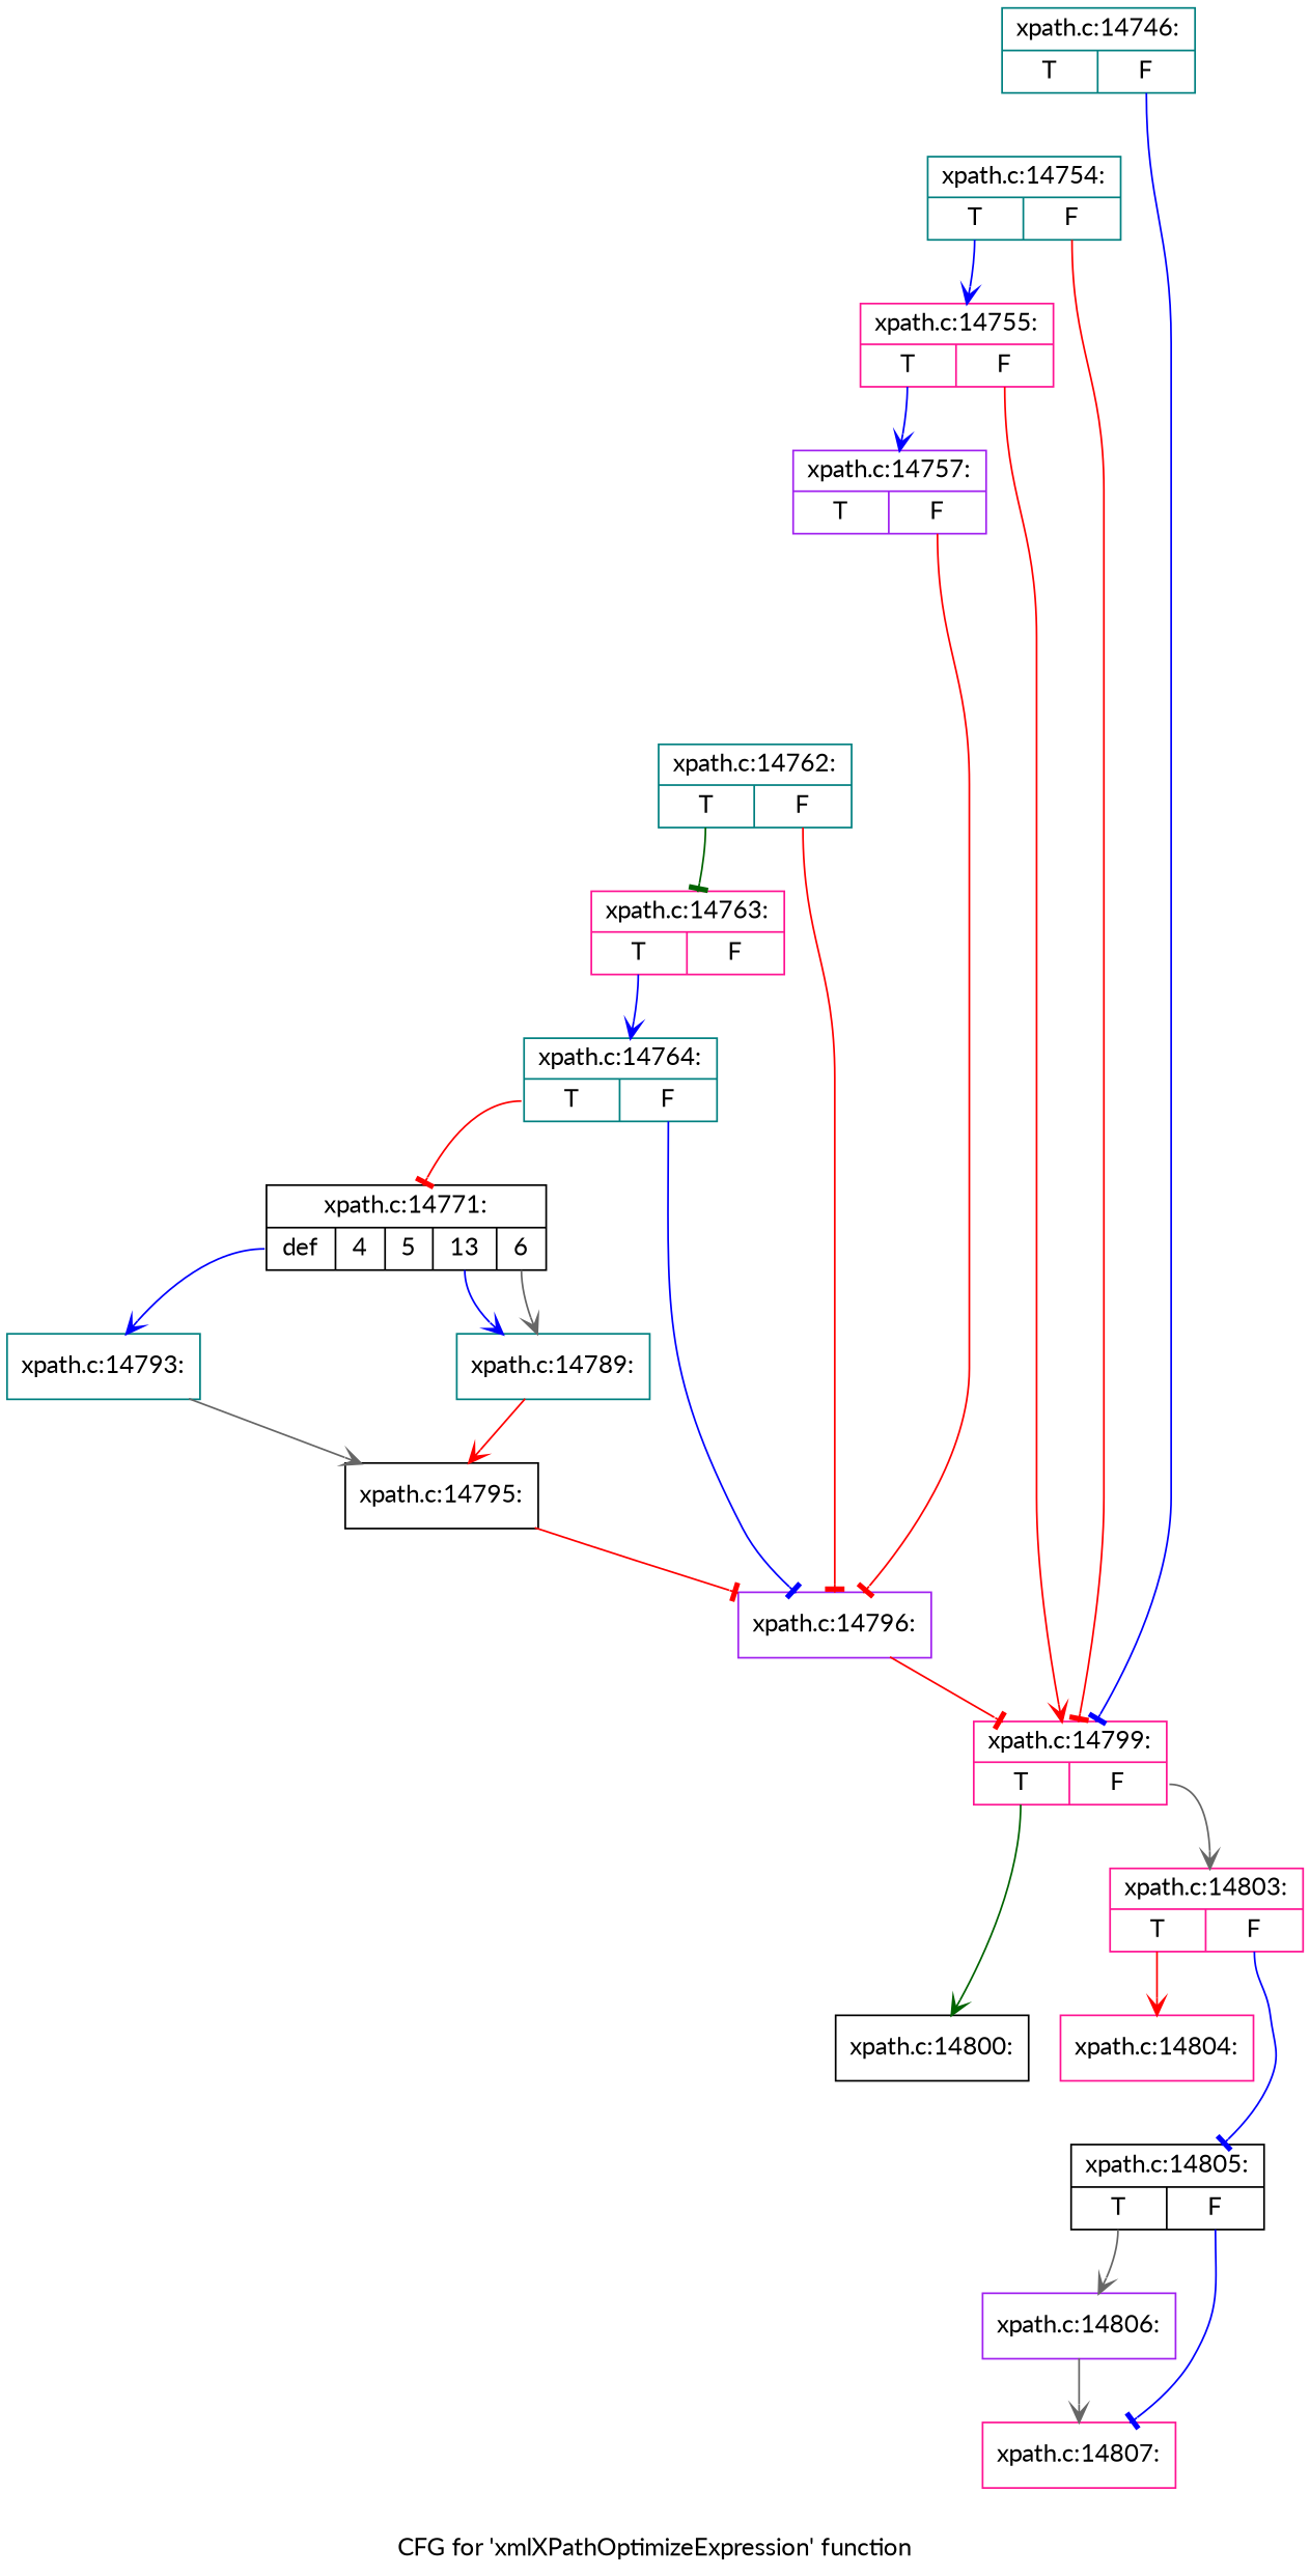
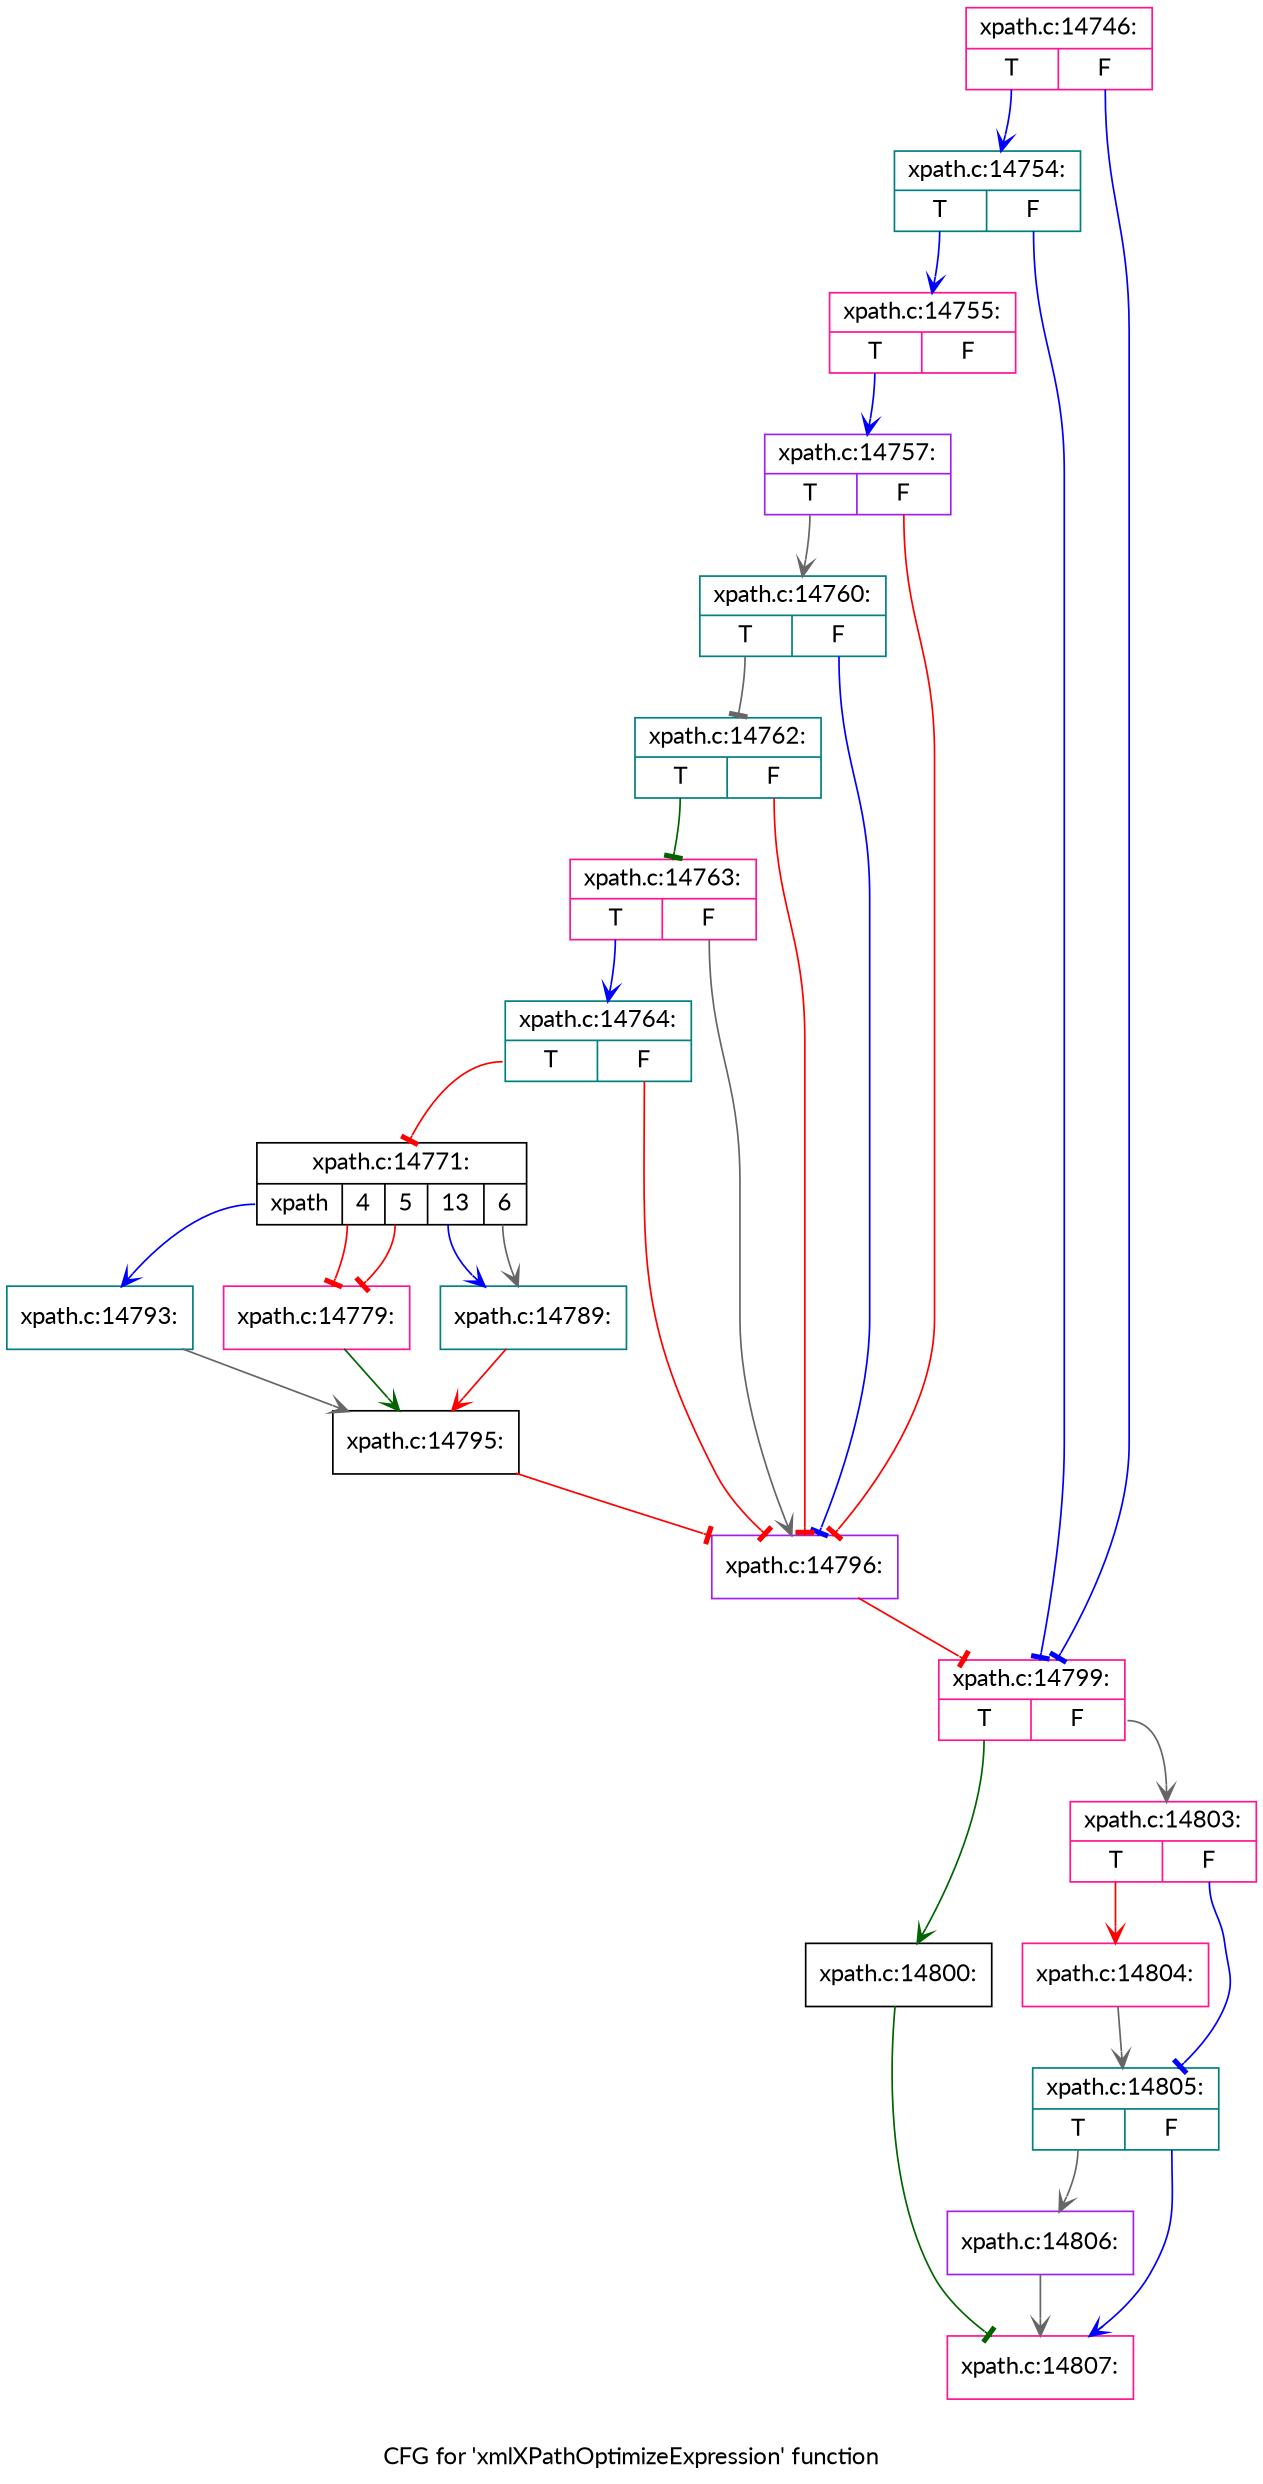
  digraph {
    fontname=Lato
    label="CFG for 'xmlXPathOptimizeExpression' function"
    node [color=deeppink fontname=Lato shape=record]
    edge [arrowhead=vee color=red fontname=Lato tailport=s0]
-   n1 [color=teal label="{xpath.c:14746:|{<s0>T|<s1>F}}"]
+   n1 [label="{xpath.c:14746:|{<s0>T|<s1>F}}"]
    n2 [color=teal label="{xpath.c:14754:|{<s0>T|<s1>F}}"]
    n3 [label="{xpath.c:14799:|{<s0>T|<s1>F}}"]
    n4 [label="{xpath.c:14755:|{<s0>T|<s1>F}}"]
    n5 [color=black label="{xpath.c:14800:}"]
    n6 [label="{xpath.c:14803:|{<s0>T|<s1>F}}"]
    n7 [color=purple label="{xpath.c:14757:|{<s0>T|<s1>F}}"]
    n8 [label="{xpath.c:14807:}"]
    n9 [label="{xpath.c:14804:}"]
-   n10 [color=black label="{xpath.c:14805:|{<s0>T|<s1>F}}"]
+   n10 [color=teal label="{xpath.c:14805:|{<s0>T|<s1>F}}"]
+   n11 [color=teal label="{xpath.c:14760:|{<s0>T|<s1>F}}"]
    n12 [color=purple label="{xpath.c:14796:}"]
    n13 [color=teal label="{xpath.c:14762:|{<s0>T|<s1>F}}"]
    n14 [label="{xpath.c:14763:|{<s0>T|<s1>F}}"]
    n15 [color=teal label="{xpath.c:14764:|{<s0>T|<s1>F}}"]
-   n16 [color=black label="{xpath.c:14771:|{<s0>def|<s1>4|<s2>5|<s3>13|<s4>6}}"]
+   n16 [color=black label="{xpath.c:14771:|{<s0>xpath|<s1>4|<s2>5|<s3>13|<s4>6}}"]
    n17 [color=teal label="{xpath.c:14793:}"]
+   n18 [label="{xpath.c:14779:}"]
    n19 [color=teal label="{xpath.c:14789:}"]
    n20 [color=black label="{xpath.c:14795:}"]
    n21 [color=purple label="{xpath.c:14806:}"]
+   n1 -> n2 [color=blue]
    n1 -> n3 [arrowhead=tee color=blue tailport=s1]
-   n2 -> n3 [arrowhead=tee tailport=s1]
+   n2 -> n3 [arrowhead=tee color=blue tailport=s1]
    n2 -> n4 [color=blue]
    n3 -> n5 [color=darkgreen]
    n3 -> n6 [color=gray40 tailport=s1]
-   n4 -> n3 [tailport=s1]
    n4 -> n7 [color=blue]
+   n5 -> n8 [arrowhead=tee color=darkgreen]
    n6 -> n9
    n6 -> n10 [arrowhead=tee color=blue tailport=s1]
+   n7 -> n11 [color=gray40]
    n7 -> n12 [arrowhead=tee tailport=s1]
-   n10 -> n8 [arrowhead=tee color=blue tailport=s1]
+   n9 -> n10 [color=gray40]
+   n10 -> n8 [color=blue tailport=s1]
    n10 -> n21 [color=gray40]
+   n11 -> n12 [arrowhead=tee color=blue tailport=s1]
+   n11 -> n13 [arrowhead=tee color=gray40]
    n12 -> n3 [arrowhead=tee]
    n13 -> n12 [arrowhead=tee tailport=s1]
    n13 -> n14 [arrowhead=tee color=darkgreen]
+   n14 -> n12 [color=gray40 tailport=s1]
    n14 -> n15 [color=blue]
-   n15 -> n12 [arrowhead=tee color=blue tailport=s1]
+   n15 -> n12 [arrowhead=tee tailport=s1]
    n15 -> n16 [arrowhead=tee]
    n16 -> n17 [color=blue]
+   n16 -> n18 [arrowhead=tee tailport=s1]
+   n16 -> n18 [arrowhead=tee tailport=s2]
    n16 -> n19 [color=blue tailport=s3]
    n16 -> n19 [color=gray40 tailport=s4]
    n17 -> n20 [color=gray40]
+   n18 -> n20 [color=darkgreen]
    n19 -> n20
    n20 -> n12 [arrowhead=tee]
    n21 -> n8 [color=gray40]
  }
